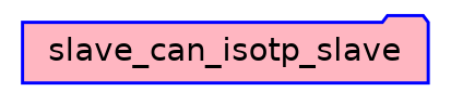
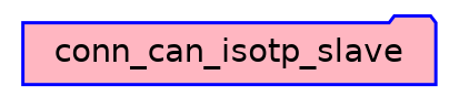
  digraph {
    rankdir=LR
-   n1 [color=blue fillcolor=lightpink fontname=Helvetica fontsize=10 height=0.2 label=slave_can_isotp_slave shape=folder style=filled width=0.4]
+   n1 [color=blue fillcolor=lightpink fontname=Helvetica fontsize=10 height=0.2 label=conn_can_isotp_slave shape=folder style=filled width=0.4]
  }
